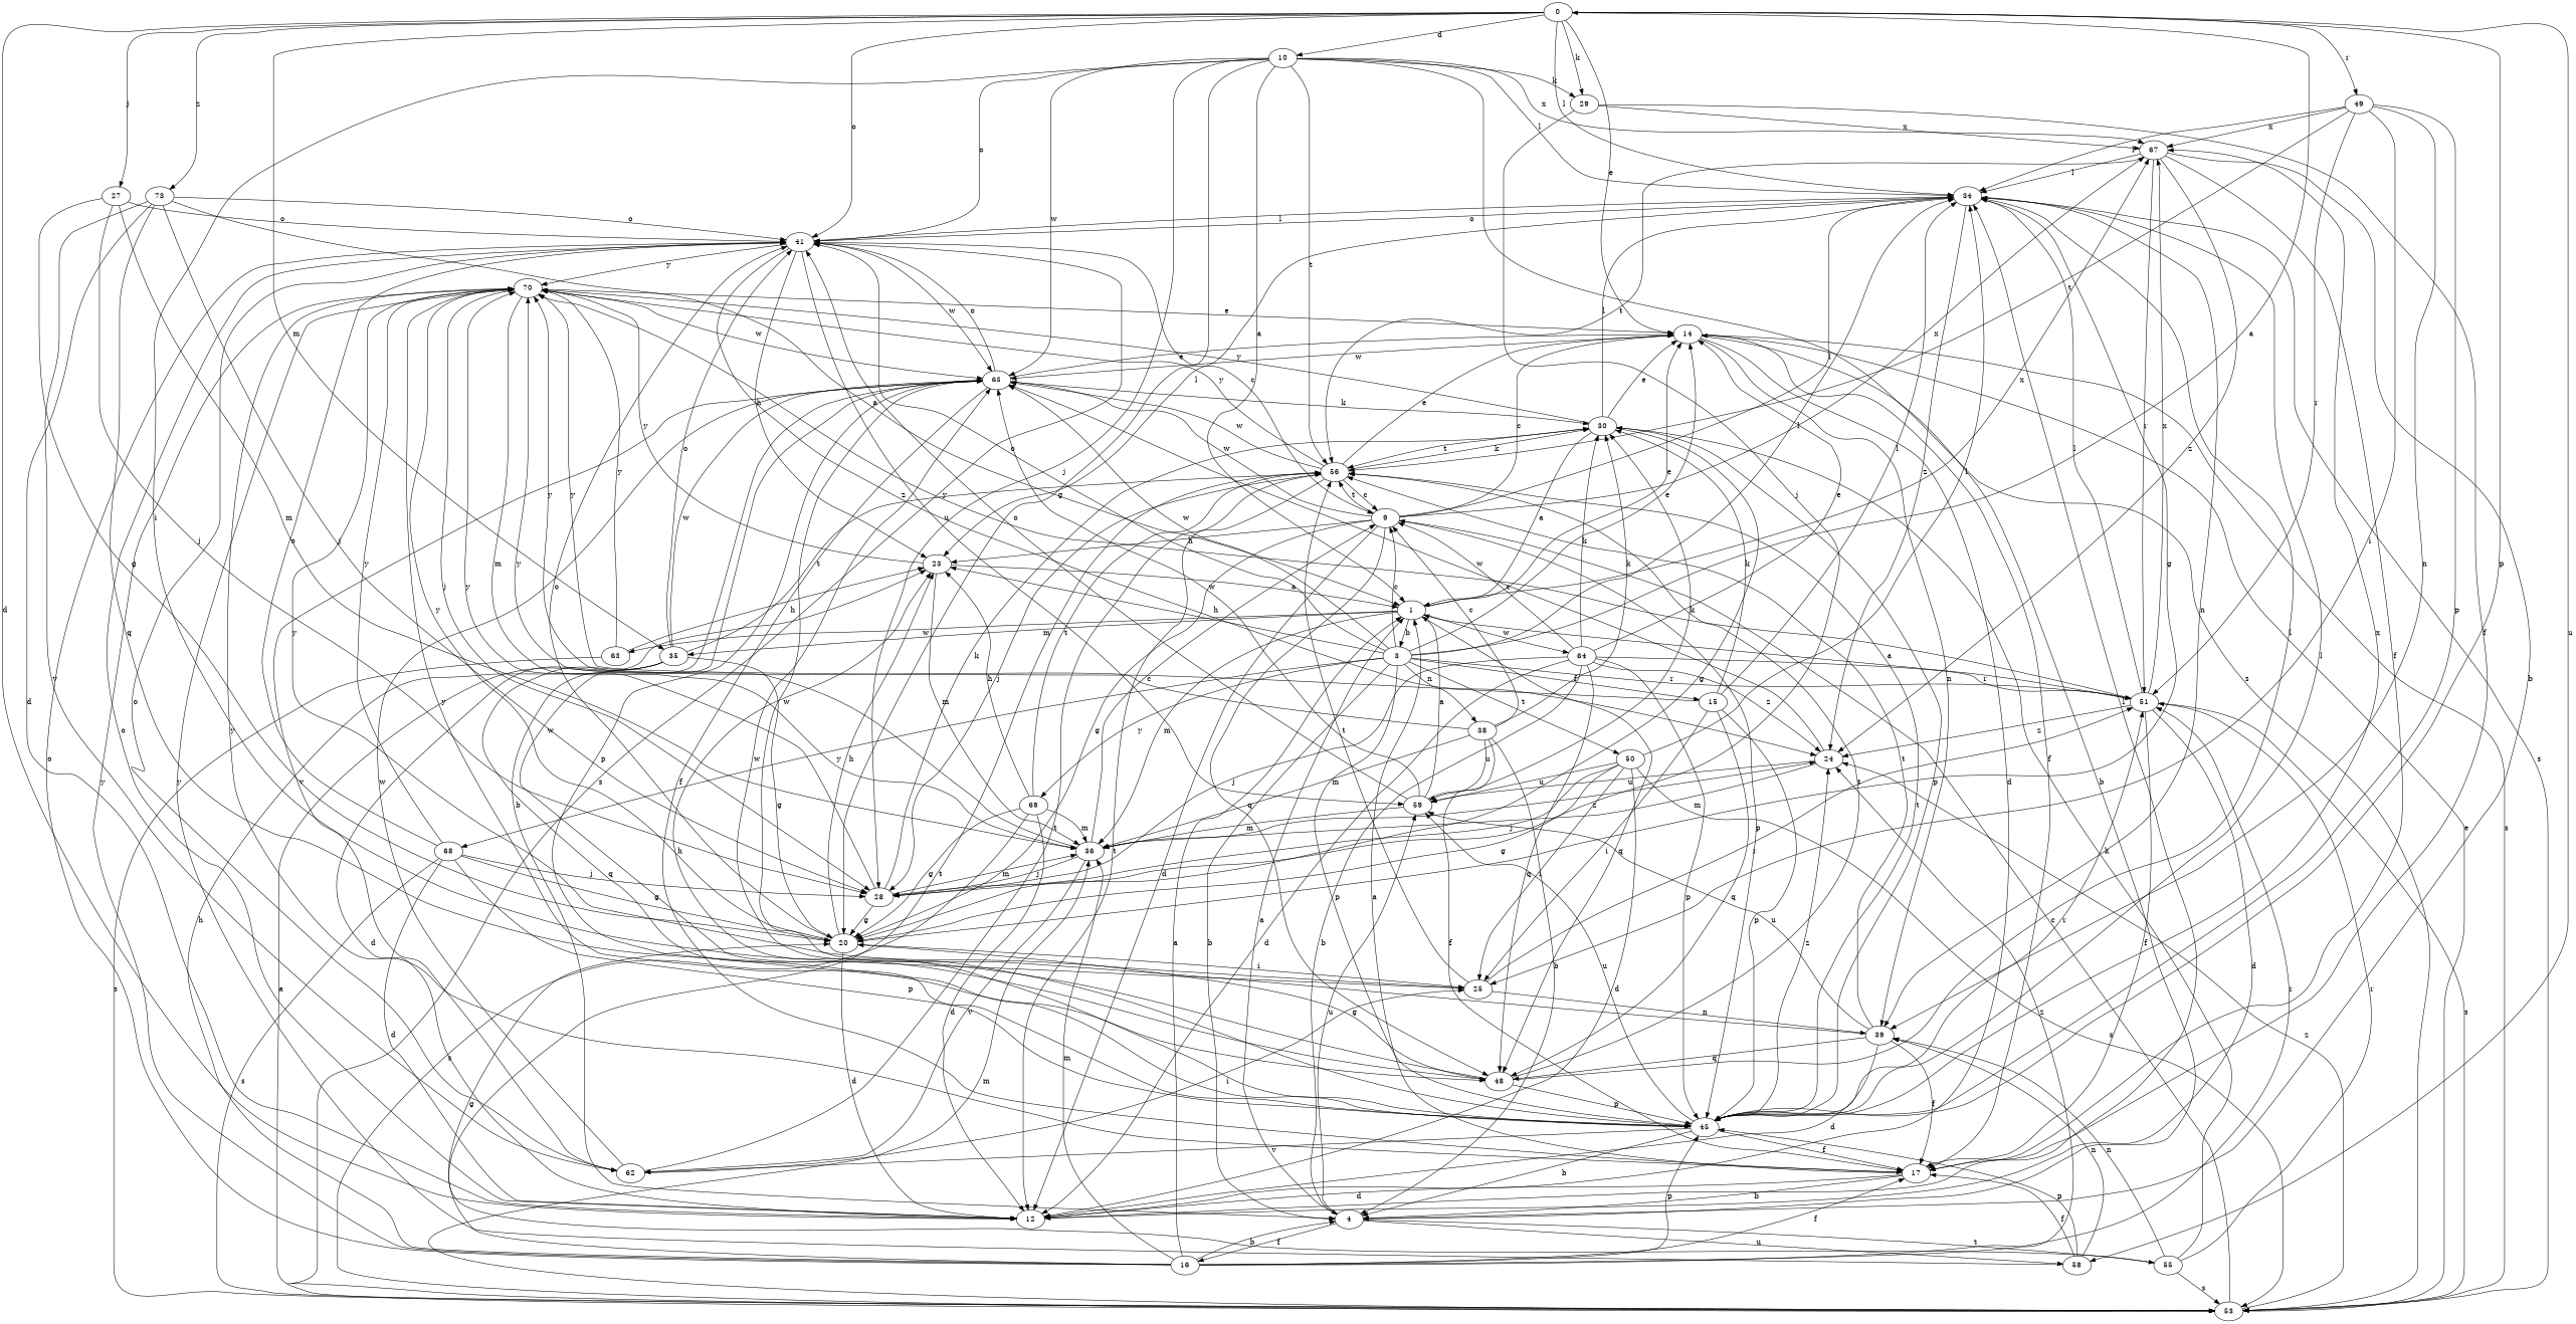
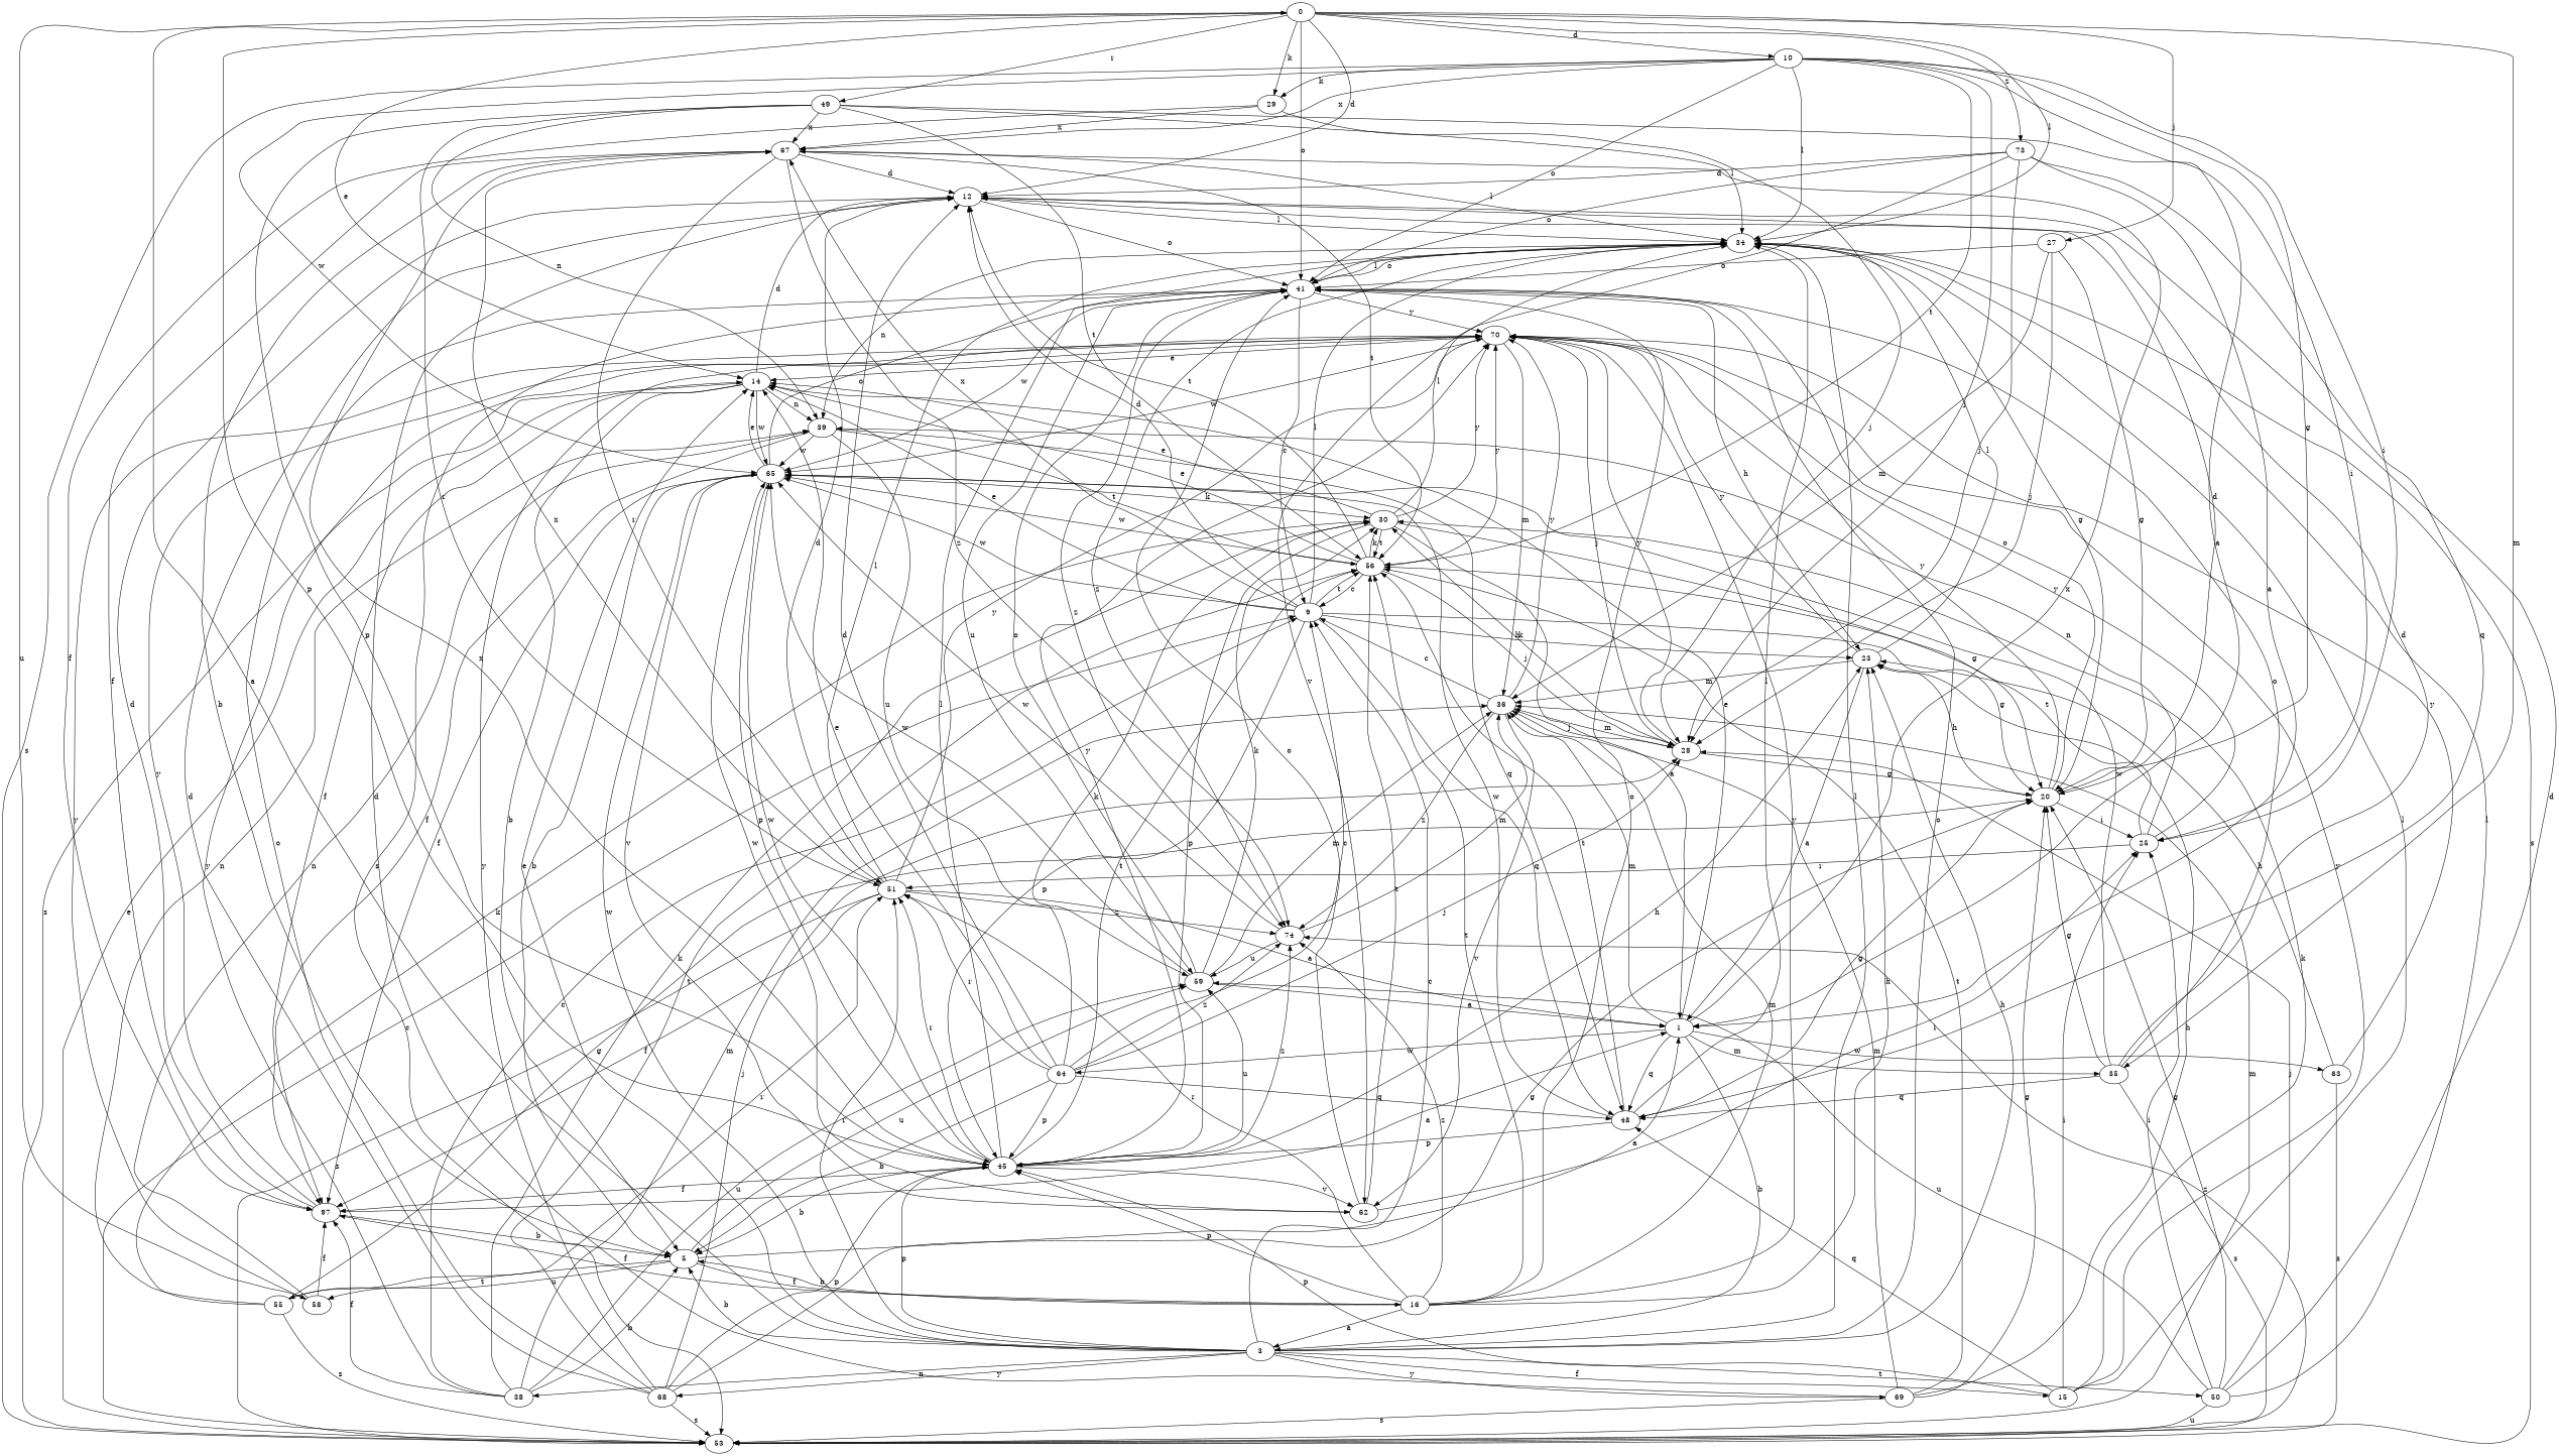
  strict digraph {
    0
    10
    12
    14
    27
    29
    34
    35
    41
    45
    49
    58
    73
    n14 [label=1]
    67
    65
    20
    56
    25
    28
    53
-   5 [label=4]
-   17
+   5
+   17 [label=97]
    39
    36
-   74 [label=24]
+   74
    48
    9
    23
    59
    70
    51
    62
    3
    63
    64
    15
    38
    n39 [label=50]
    68
    69
    30
    16
    55
    0 -> 10 [label=d]
    0 -> 12 [label=d]
    0 -> 14 [label=e]
    0 -> 27 [label=j]
    0 -> 29 [label=k]
    0 -> 34 [label=l]
    0 -> 35 [label=m]
    0 -> 41 [label=o]
    0 -> 45 [label=p]
    0 -> 49 [label=r]
    0 -> 58 [label=u]
    0 -> 73 [label=z]
    10 -> 29 [label=k]
    10 -> 34 [label=l]
    10 -> 41 [label=o]
    10 -> n14 [label=a]
    10 -> 67 [label=x]
    10 -> 65 [label=w]
    10 -> 20 [label=g]
    10 -> 56 [label=t]
    10 -> 25 [label=i]
    10 -> 28 [label=j]
    10 -> 53 [label=s]
    12 -> 34 [label=l]
    12 -> 41 [label=o]
    14 -> 12 [label=d]
    14 -> 65 [label=w]
    14 -> 53 [label=s]
    14 -> 5 [label=b]
    14 -> 17 [label=f]
    14 -> 39 [label=n]
    27 -> 41 [label=o]
    27 -> 20 [label=g]
    27 -> 28 [label=j]
    27 -> 36 [label=m]
    29 -> 67 [label=x]
    29 -> 28 [label=j]
    29 -> 17 [label=f]
    34 -> 41 [label=o]
    34 -> 20 [label=g]
    34 -> 53 [label=s]
    34 -> 39 [label=n]
    34 -> 74 [label=z]
    35 -> 12 [label=d]
    35 -> 41 [label=o]
    35 -> 65 [label=w]
    35 -> 20 [label=g]
-   35 -> 53 [label=a]
+   35 -> 53 [label=s]
    35 -> 48 [label=q]
    41 -> 34 [label=l]
    41 -> 65 [label=w]
    41 -> 53 [label=s]
    41 -> 74 [label=z]
    41 -> 9 [label=c]
    41 -> 23 [label=h]
    41 -> 59 [label=u]
    41 -> 70 [label=y]
    45 -> 34 [label=l]
    45 -> 67 [label=x]
    45 -> 65 [label=w]
    45 -> 56 [label=t]
    45 -> 5 [label=b]
    45 -> 17 [label=f]
    45 -> 74 [label=z]
    45 -> 23 [label=h]
    45 -> 59 [label=u]
    45 -> 70 [label=y]
    45 -> 51 [label=r]
    45 -> 62 [label=v]
    49 -> 34 [label=l]
    49 -> 45 [label=p]
    49 -> 67 [label=x]
    49 -> 56 [label=t]
    49 -> 25 [label=i]
    49 -> 39 [label=n]
    49 -> 51 [label=r]
-   58 -> 45 [label=p]
    58 -> 17 [label=f]
    58 -> 39 [label=n]
    58 -> 70 [label=y]
    73 -> 12 [label=d]
    73 -> 41 [label=o]
    73 -> n14 [label=a]
    73 -> 28 [label=j]
    73 -> 48 [label=q]
    73 -> 62 [label=v]
    n14 -> 14 [label=e]
    n14 -> 35 [label=m]
    n14 -> 67 [label=x]
    n14 -> 36 [label=m]
    n14 -> 48 [label=q]
    n14 -> 3 [label=b]
    n14 -> 63 [label=w]
    n14 -> 64 [label=w]
-   39 -> 12 [label=d]
+   67 -> 12 [label=d]
    67 -> 34 [label=l]
    67 -> 56 [label=t]
    67 -> 5 [label=b]
    67 -> 17 [label=f]
    67 -> 74 [label=z]
    67 -> 51 [label=r]
    65 -> 14 [label=e]
    65 -> 41 [label=o]
    65 -> 45 [label=p]
    65 -> 5 [label=b]
    65 -> 17 [label=f]
    65 -> 62 [label=v]
    65 -> 30 [label=k]
    20 -> 12 [label=d]
    20 -> 41 [label=o]
    20 -> 25 [label=i]
    20 -> 23 [label=h]
    20 -> 70 [label=y]
    56 -> 12 [label=t]
    56 -> 14 [label=e]
    56 -> 65 [label=w]
    56 -> 28 [label=j]
    56 -> 9 [label=c]
    56 -> 70 [label=y]
    56 -> 30 [label=k]
    25 -> 56 [label=t]
    25 -> 39 [label=n]
    25 -> 70 [label=y]
    25 -> 51 [label=r]
    28 -> 20 [label=g]
    28 -> 36 [label=m]
    28 -> 70 [label=y]
    28 -> 30 [label=k]
    53 -> 14 [label=e]
    53 -> 36 [label=m]
    53 -> 74 [label=z]
    53 -> 9 [label=c]
    5 -> 58 [label=u]
    5 -> n14 [label=a]
    5 -> 59 [label=u]
    5 -> 16 [label=f]
    5 -> 55 [label=t]
    17 -> 12 [label=d]
    17 -> n14 [label=a]
    17 -> 5 [label=b]
    17 -> 70 [label=y]
    39 -> 65 [label=w]
    39 -> 56 [label=t]
    39 -> 17 [label=f]
    39 -> 48 [label=q]
    39 -> 59 [label=u]
    36 -> 28 [label=j]
    36 -> 74 [label=z]
    36 -> 9 [label=c]
    36 -> 70 [label=y]
    36 -> 62 [label=v]
    74 -> 65 [label=w]
    74 -> 36 [label=m]
    74 -> 59 [label=u]
    48 -> 34 [label=l]
    48 -> 45 [label=p]
    48 -> 65 [label=w]
    48 -> 20 [label=g]
    48 -> 56 [label=t]
    9 -> 12 [label=d]
-   9 -> 14 [label=c]
+   9 -> 14 [label=e]
    9 -> 34 [label=l]
    9 -> 45 [label=p]
    9 -> 67 [label=x]
    9 -> 65 [label=w]
    9 -> 20 [label=g]
    9 -> 56 [label=t]
    9 -> 48 [label=q]
    9 -> 23 [label=h]
-   34 -> 23 [label=l]
+   23 -> 34 [label=l]
    23 -> n14 [label=a]
    23 -> 36 [label=m]
    23 -> 70 [label=y]
    59 -> 41 [label=o]
    59 -> n14 [label=a]
    59 -> 65 [label=w]
    59 -> 36 [label=m]
    59 -> 30 [label=k]
    70 -> 14 [label=e]
    70 -> 65 [label=w]
    70 -> 28 [label=j]
    70 -> 36 [label=m]
    51 -> 12 [label=d]
    51 -> 34 [label=l]
    51 -> n14 [label=a]
    51 -> 67 [label=x]
    51 -> 53 [label=s]
    51 -> 17 [label=f]
    51 -> 74 [label=z]
    51 -> 70 [label=y]
    62 -> 41 [label=o]
    62 -> 65 [label=w]
    62 -> 56 [label=t]
    62 -> 25 [label=i]
    3 -> 0 [label=a]
    3 -> 14 [label=e]
    3 -> 34 [label=l]
    3 -> 41 [label=o]
    3 -> 45 [label=p]
    3 -> 65 [label=w]
    3 -> 5 [label=b]
    3 -> 9 [label=c]
    3 -> 23 [label=h]
    3 -> 51 [label=r]
    3 -> 15 [label=f]
    3 -> 38 [label=n]
    3 -> n39 [label=t]
    3 -> 68 [label=y]
    3 -> 69 [label=y]
    63 -> 53 [label=s]
    63 -> 23 [label=h]
    63 -> 70 [label=y]
    64 -> 12 [label=d]
    64 -> 14 [label=e]
    64 -> 45 [label=p]
    64 -> 28 [label=j]
    64 -> 5 [label=b]
    64 -> 74 [label=z]
    64 -> 48 [label=q]
    64 -> 9 [label=c]
    64 -> 51 [label=r]
    64 -> 30 [label=k]
    15 -> 34 [label=l]
    15 -> 45 [label=p]
    15 -> 25 [label=i]
    15 -> 48 [label=q]
    15 -> 70 [label=y]
    15 -> 30 [label=k]
    38 -> 5 [label=b]
    38 -> 17 [label=f]
    38 -> 36 [label=m]
    38 -> 9 [label=c]
    38 -> 59 [label=u]
    38 -> 70 [label=y]
    38 -> 30 [label=k]
    n39 -> 12 [label=d]
    n39 -> 34 [label=l]
    n39 -> 20 [label=g]
    n39 -> 25 [label=i]
    n39 -> 28 [label=j]
-   n39 -> 53 [label=s]
+   n39 -> 53 [label=u]
    n39 -> 59 [label=u]
    68 -> 12 [label=d]
    68 -> 41 [label=o]
    68 -> 45 [label=p]
    68 -> 20 [label=g]
-   35 -> 56 [label=t]
+   68 -> 56 [label=t]
    68 -> 28 [label=j]
    68 -> 53 [label=s]
    68 -> 70 [label=y]
    69 -> 12 [label=d]
    69 -> 20 [label=g]
    69 -> 56 [label=t]
    69 -> 53 [label=s]
    69 -> 36 [label=m]
    69 -> 23 [label=h]
    30 -> 14 [label=e]
    30 -> 34 [label=l]
    30 -> 45 [label=p]
    30 -> n14 [label=a]
    30 -> 20 [label=g]
    30 -> 56 [label=t]
    30 -> 70 [label=y]
    16 -> 41 [label=o]
    16 -> 45 [label=p]
-   16 -> n14 [label=a]
+   16 -> 3 [label=a]
    16 -> 56 [label=t]
    16 -> 5 [label=b]
    16 -> 17 [label=f]
    16 -> 36 [label=m]
    16 -> 74 [label=z]
    16 -> 23 [label=h]
    16 -> 70 [label=y]
    16 -> 51 [label=r]
    55 -> 20 [label=g]
    55 -> 53 [label=s]
    55 -> 39 [label=n]
    55 -> 51 [label=r]
    55 -> 30 [label=k]
  }
